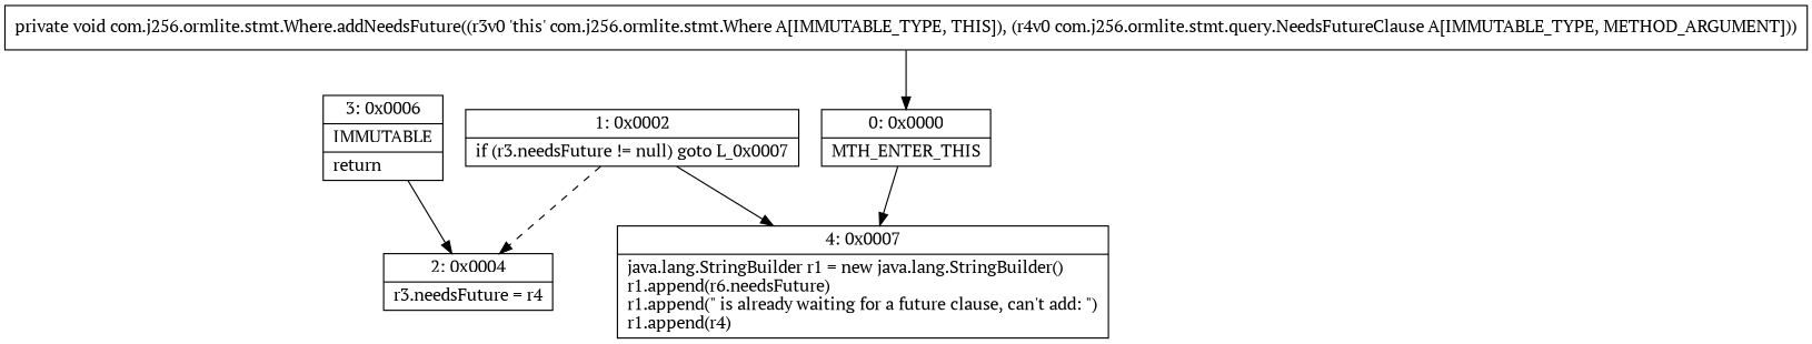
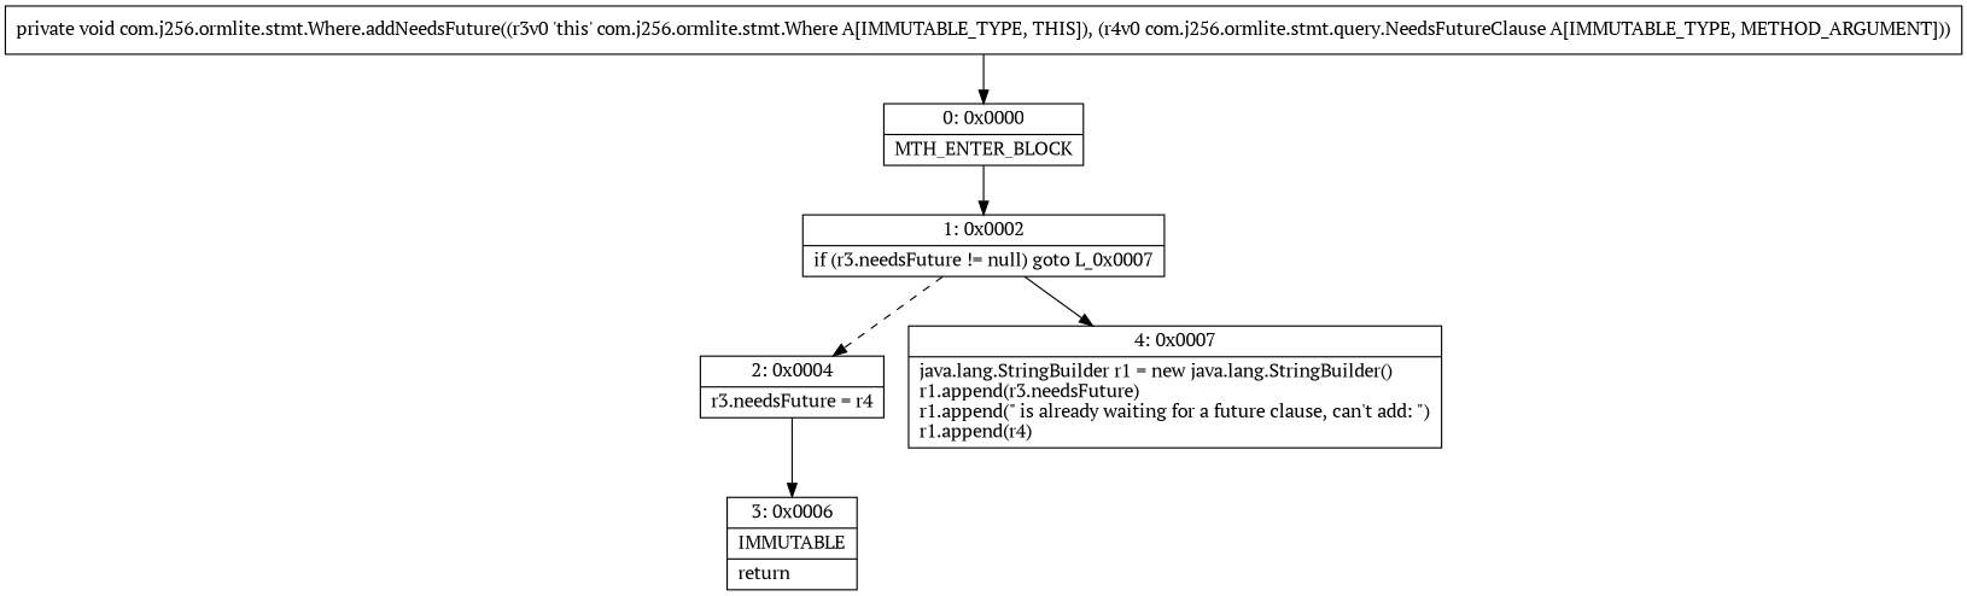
  digraph {
    fontname="PT Serif"
    node [fontname="PT Serif" shape=record]
    edge [fontname="PT Serif"]
-   n1 [label="{0\:\ 0x0000|MTH_ENTER_THIS\l}"]
+   n1 [label="{0\:\ 0x0000|MTH_ENTER_BLOCK\l}"]
    n2 [label="{1\:\ 0x0002|if (r3.needsFuture != null) goto L_0x0007\l}"]
    n3 [label="{2\:\ 0x0004|r3.needsFuture = r4\l}"]
-   n4 [label="{4\:\ 0x0007|java.lang.StringBuilder r1 = new java.lang.StringBuilder()\lr1.append(r6.needsFuture)\lr1.append(\" is already waiting for a future clause, can't add: \")\lr1.append(r4)\l}"]
+   n4 [label="{4\:\ 0x0007|java.lang.StringBuilder r1 = new java.lang.StringBuilder()\lr1.append(r3.needsFuture)\lr1.append(\" is already waiting for a future clause, can't add: \")\lr1.append(r4)\l}"]
    n5 [label="{3\:\ 0x0006|IMMUTABLE\l|return\l}"]
    n6 [label="{private void com.j256.ormlite.stmt.Where.addNeedsFuture((r3v0 'this' com.j256.ormlite.stmt.Where A[IMMUTABLE_TYPE, THIS]), (r4v0 com.j256.ormlite.stmt.query.NeedsFutureClause A[IMMUTABLE_TYPE, METHOD_ARGUMENT])) }"]
-   n1 -> n4
+   n1 -> n2
    n2 -> n3 [style=dashed]
    n2 -> n4
-   n5 -> n3
+   n3 -> n5
    n6 -> n1
  }
